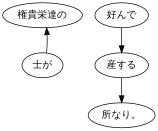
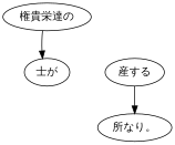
  digraph {
    n1 [label="権貴栄達の"]
    n2 [label="士が"]
-   n3 [label="好んで"]
    n4 [label="産する"]
    n5 [label="所なり。"]
-   n2 -> n1
-   n3 -> n4
+   n1 -> n2
    n4 -> n5
  }
